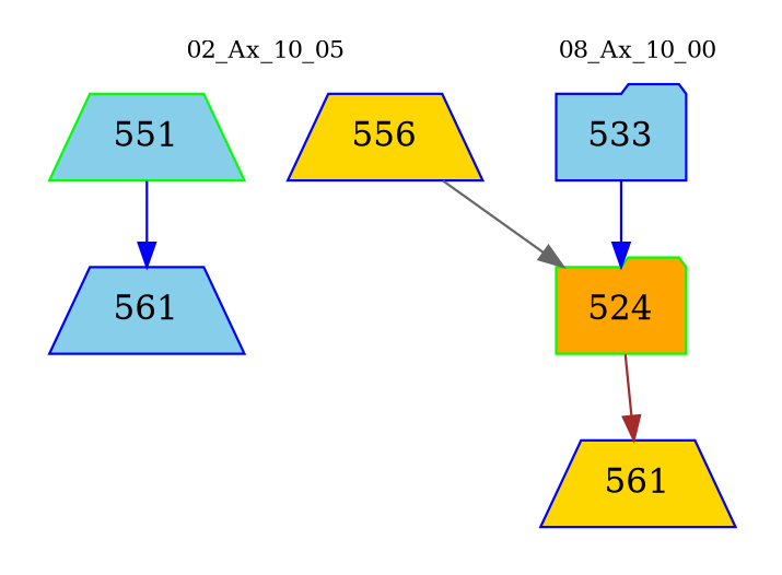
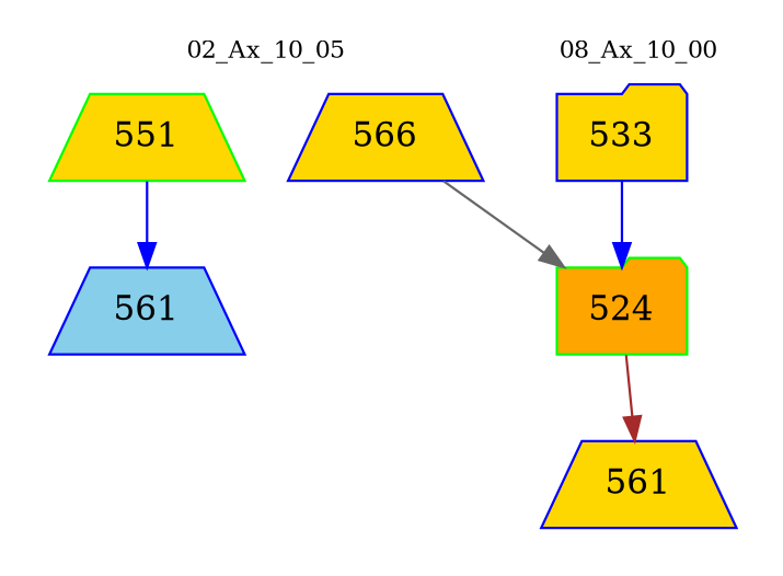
  digraph {
    node [color=blue fillcolor=gold shape=trapezium style=filled]
    edge [color=blue]
-   n1 [label=556]
-   n2 [color=green fillcolor=skyblue label=551]
+   n1 [label=566]
+   n2 [color=green label=551]
    n3 [fillcolor=skyblue label=561]
-   n4 [fillcolor=skyblue label=533 shape=folder]
+   n4 [label=533 shape=folder]
    n5 [color=green fillcolor=orange label=524 shape=folder]
    n6 [label=561]
    subgraph cluster_1 {
      color=white
      fontsize=10
      label="02_Ax_10_05"
      n1
      n2
      n3
    }
    subgraph cluster_2 {
      color=white
      fontsize=10
      label="08_Ax_10_00"
      n4
      n5
      n6
    }
    n1 -> n5 [color=gray40]
    n2 -> n3
    n4 -> n5
    n5 -> n6 [color=brown]
  }
